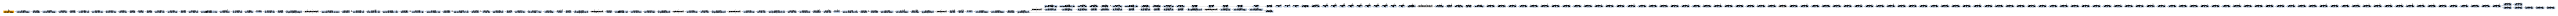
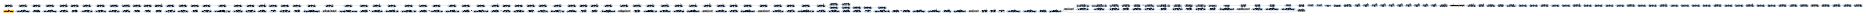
  digraph {
    rankdir=LR
    node [color=lightsteelblue fillcolor=lightsteelblue shape=rectangle style=filled]
    edge [color="#000000"]
    n1 [color=lightgrey fillcolor=orange label="start\npushl $0x70<UINT8>"]
    n2 [label="0x01034cb2\npushl $0x1034fb0<UINT32>"]
    n3 [label="0x01034cb7\ncall 0x0103fbfc"]
    n4 [label="0x0103fbfc\npushl $0x10d4371<UINT32>"]
    n5 [label="0x0103fc01\nmovl %fs:0, %eax"]
    n6 [label="0x0103fc07\npushl %eax"]
    n7 [label="0x0103fc08\nmovl 0x10(%esp), %eax"]
    n8 [label="0x0103fc0c\nmovl %ebp, 0x10(%esp)"]
    n9 [label="0x0103fc10\nleal 0x10(%esp), %ebp"]
    n10 [label="0x0103fc14\nsubl %eax, %esp"]
    n11 [label="0x0103fc16\npushl %ebx"]
    n12 [label="0x0103fc17\npushl %esi"]
    n13 [label="0x0103fc18\npushl %edi"]
    n14 [label="0x0103fc19\nmovl -8(%ebp), %eax"]
    n15 [label="0x0103fc1c\nmovl %esp, -24(%ebp)"]
    n16 [label="0x0103fc1f\npushl %eax"]
    n17 [label="0x0103fc20\nmovl -4(%ebp), %eax"]
    n18 [label="0x0103fc23\nmovl $0xffffffff<UINT32>, -4(%ebp)"]
    n19 [label="0x0103fc2a\nmovl %eax, -8(%ebp)"]
    n20 [label="0x0103fc2d\nleal -16(%ebp), %eax"]
    n21 [label="0x0103fc30\nmovl %eax, %fs:0"]
    n22 [label="0x0103fc36\nret"]
    n23 [label="0x01034cbc\nleal -128(%ebp), %eax"]
    n24 [label="0x01034cbf\npushl %eax"]
    n25 [label="0x01034cc0\ncall GetStartupInfoW@kernel32.dll"]
    n26 [color=lightgrey fillcolor=lightgrey label="GetStartupInfoW@kernel32.dll"]
    n27 [label="0x01034cc6\ncmpw $0x5a4d<UINT16>, 0x01000000"]
    n28 [label="0x01034ccf\njne 0x01034e1a"]
    n29 [label="0x01034cd5\nmovl 0x0100003c, %eax"]
    n30 [label="0x01034cda\nleal 0x1000000(%eax), %eax"]
    n31 [label="0x01034ce0\ncmpl $0x4550<UINT32>, (%eax)"]
    n32 [label="0x01034ce6\njne 0x01034e1a"]
    n33 [label="0x01034cec\nmovzwl 0x18(%eax), %ecx"]
    n34 [label="0x01034cf0\ncmpl $0x10b<UINT32>, %ecx"]
    n35 [label="0x01034cf6\njne 0x01061fa1"]
    n36 [label="0x01034cfc\ncmpl $0xe<UINT8>, 0x74(%eax)"]
    n37 [label="0x01034d00\njbe 0x01034e1a"]
    n38 [label="0x01034d06\nxorl %ecx, %ecx"]
    n39 [label="0x01034d08\ncmpl %ecx, 0xe8(%eax)"]
    n40 [label="0x01034d0e\nsetne %cl"]
    n41 [label="0x01034d11\nmovl %ecx, -28(%ebp)"]
    n42 [label="0x01034d14\nandl $0x0<UINT8>, -4(%ebp)"]
    n43 [label="0x01034d18\npushl $0x2<UINT8>"]
    n44 [label="0x01034d1a\npopl %esi"]
    n45 [label="0x01034d1b\npushl %esi"]
    n46 [label="0x01034d1c\ncall __set_app_type@msvcrt.dll"]
    n47 [color=lightgrey fillcolor=lightgrey label="__set_app_type@msvcrt.dll"]
    n48 [label="0x01034d22\npopl %ecx"]
    n49 [label="0x01034d23\norl $0xffffffff<UINT8>, %edi"]
    n50 [label="0x01034d26\nmovl %edi, 0x0112c7c0"]
    n51 [label="0x01034d2c\nmovl %edi, 0x01116eac"]
    n52 [label="0x01034d32\ncall __p__fmode@msvcrt.dll"]
    n53 [color=lightgrey fillcolor=lightgrey label="__p__fmode@msvcrt.dll"]
    n54 [label="0x01034d38\nmovl 0x0111c49c, %ecx"]
    n55 [label="0x01034d3e\nmovl %ecx, (%eax)"]
    n56 [label="0x01034d40\ncall __p__commode@msvcrt.dll"]
    n57 [color=lightgrey fillcolor=lightgrey label="__p__commode@msvcrt.dll"]
    n58 [label="0x01034d46\nmovl 0x0111c498, %ecx"]
    n59 [label="0x01034d4c\nmovl %ecx, (%eax)"]
    n60 [label="0x01034d4e\nmovl _adjust_fdiv@msvcrt.dll, %eax"]
    n61 [label="0x01034d53\nmovl (%eax), %eax"]
    n62 [label="0x01034d55\nmovl %eax, 0x0112c7bc"]
    n63 [label="0x01034d5a\ncall 0x0100a1e9"]
    n64 [label="0x0100a1e9\nxorl %eax, %eax"]
    n65 [label="0x0100a1eb\nret"]
    n66 [label="0x01034d5f\ncmpl $0x0<UINT8>, 0x01119fa8"]
    n67 [label="0x01034d66\nje 0x01061fc7"]
    n68 [label="0x01034d6c\ncall 0x0104d89f"]
    n69 [label="0x0104d89f\npushl $0x30000<UINT32>"]
    n70 [label="0x0104d8a4\npushl $0x10000<UINT32>"]
    n71 [label="0x0104d8a9\ncall 0x0104d8b6"]
    n72 [label="0x0104d8b6\njmp _controlfp@msvcrt.dll"]
    n73 [color=lightgrey fillcolor=lightgrey label="_controlfp@msvcrt.dll"]
    n74 [label="0x0104d8ae\npopl %ecx"]
    n75 [label="0x0104d8af\npopl %ecx"]
    n76 [label="0x0104d8b0\nret"]
    n77 [label="0x01034d71\npushl $0x1034fac<UINT32>"]
    n78 [label="0x01034d76\npushl $0x1034fa8<UINT32>"]
    n79 [label="0x01034d7b\ncall 0x01034fc1"]
    n80 [label="0x01034fc1\njmp _initterm@msvcrt.dll"]
    n81 [color=lightgrey fillcolor=lightgrey label="_initterm@msvcrt.dll"]
    n82 [label="0x01034d80\nmovl 0x0111c494, %eax"]
    n83 [label="0x01034db6\naddl $0x24<UINT8>, %esp"]
    n84 [label="0x01034d85\nmovl %eax, -36(%ebp)"]
    n85 [label="0x01034db9\nmovl _wcmdln@msvcrt.dll, %eax"]
    n86 [label="0x01034d88\nleal -36(%ebp), %eax"]
    n87 [label="0x01034d8b\npushl %eax"]
    n88 [label="0x01034d8c\npushl 0x0111c490"]
    n89 [label="0x01034d92\nleal -44(%ebp), %eax"]
    n90 [label="0x01034d95\npushl %eax"]
    n91 [label="0x01034d96\nleal -48(%ebp), %eax"]
    n92 [label="0x01034d99\npushl %eax"]
    n93 [label="0x01034d9a\nleal -52(%ebp), %eax"]
    n94 [label="0x01034d9d\npushl %eax"]
    n95 [label="0x01034d9e\ncall __wgetmainargs@msvcrt.dll"]
    n96 [color=lightgrey fillcolor=lightgrey label="__wgetmainargs@msvcrt.dll"]
    n97 [label="0x01034da4\nmovl %eax, -56(%ebp)"]
    n98 [label="0x01034da7\npushl $0x1034fa4<UINT32>"]
    n99 [label="0x01034dac\npushl $0x1034e34<UINT32>"]
    n100 [label="0x01034db1\ncall 0x01034fc1"]
    n101 [label="0x01034dbe\nmovl (%eax), %eax"]
    n102 [label="0x01034dc0\ntestl %eax, %eax"]
    n103 [label="0x01034dc2\nje 0x01061fd8"]
    n104 [label="0x01061fd8\nmovl %edi, -4(%ebp)"]
    n105 [label="0x01061fdb\nmovl $0xff<UINT32>, %eax"]
    n106 [label="0x01061fe0\njmp 0x01062046"]
    n107 [label="0x01062046\ncall 0x01028ce4"]
    n108 [label="0x01028ce4\nmovl -16(%ebp), %ecx"]
    n109 [label="0x01028ce7\nmovl %ecx, %fs:0"]
    n110 [label="0x01028cee\npopl %ecx"]
    n111 [label="0x01028cef\npopl %edi"]
    n112 [label="0x01028cf0\npopl %esi"]
    n113 [label="0x01028cf1\npopl %ebx"]
    n114 [label="0x01028cf2\nleave "]
    n115 [label="0x01028cf3\npushl %ecx"]
    n116 [label="0x01028cf4\nret"]
    n117 [label="0x0106204b\nret"]
    n118 [label="0x7c8000c0\nnop "]
    n119 [label="0x7c8000c1\ncall 0x63d7f9f4"]
    n120 [label="0x63d7f9f4\naddb %al, (%eax)"]
    n121 [label="0x7c839aa8\nint3 "]
    n122 [label="0x7c839aa9\nint3 "]
    n123 [label="0x7c839aaa\nint3 "]
    n124 [label="0x7c839aab\nint3 "]
    n125 [label="0x7c839aac\nint3 "]
    n126 [label="0x7c839aad\nint3 "]
    n127 [label="0x7c839aae\nint3 "]
    n128 [label="0x7c839aaf\nint3 "]
    n129 [label="0x7c839ab0\nint3 "]
    n130 [label="0x7c839ab1\nint3 "]
    n131 [label="0x7c839ab2\njmp 0x7c801e1a"]
    n132 [color=lightgrey fillcolor=lightgrey label="TerminateProcess@kernel32.dll"]
    n133 [label="0x7c9032a8\nmovl %fs:0, %esp"]
    n134 [label="0x7c9032af\npopl %fs:0"]
    n135 [label="0x7c9032b6\nmovl %ebp, %esp"]
    n136 [label="0x7c9032b8\npopl %ebp"]
    n137 [label="0x7c9032b9\nret $0x14<UINT16>"]
    n138 [label="0x00000000\naddb %al, (%eax)"]
    n139 [label="0x00000002\naddb %al, (%eax)"]
    n140 [label="0x00000004\naddb %al, (%eax)"]
    n141 [label="0x00000006\naddb %al, (%eax)"]
    n142 [label="0x00000008\naddb %al, (%eax)"]
    n143 [label="0x0000000a\naddb %al, (%eax)"]
    n144 [label="0x0000000c\naddb %al, (%eax)"]
    n145 [label="0x0000000e\naddb %al, (%eax)"]
    n146 [label="0x00000010\naddb %al, (%eax)"]
    n147 [label="0x00000012\naddb %al, (%eax)"]
    n148 [label="0x00000014\naddb %al, (%eax)"]
    n149 [label="0x00000016\naddb %al, (%eax)"]
    n150 [label="0x00000018\naddb %al, (%eax)"]
    n151 [label="0x0000001a\naddb %al, (%eax)"]
    n152 [label="0x0000001c\naddb %al, (%eax)"]
    n153 [label="0x0000001e\naddb %al, (%eax)"]
    n154 [label="0x00000020\naddb %al, (%eax)"]
    n155 [label="0x00000022\naddb %al, (%eax)"]
    n156 [label="0x00000024\naddb %al, (%eax)"]
    n157 [label="0x00000026\naddb %al, (%eax)"]
    n158 [label="0x00000028\naddb %al, (%eax)"]
    n159 [label="0x0000002a\naddb %al, (%eax)"]
    n160 [label="0x0000002c\naddb %al, (%eax)"]
    n161 [label="0x0000002e\naddb %al, (%eax)"]
    n162 [label="0x00000030\naddb %al, (%eax)"]
    n163 [label="0x00000032\naddb %al, (%eax)"]
    n164 [label="0x00000034\naddb %al, (%eax)"]
    n165 [fillcolor=lightgrey label="0x00000036\naddb %al, (%eax)"]
    n166 [label="0x00000038\naddb %al, (%eax)"]
    n167 [label="0x0000003a\naddb %al, (%eax)"]
    n168 [label="0x0000003c\naddb %al, (%eax)"]
    n169 [label="0x0000003e\naddb %al, (%eax)"]
-   n170 [label="0x00000040\naddb %al, (%eax)"]
    n171 [label="0x00000042\naddb %al, (%eax)"]
    n172 [label="0x00000044\naddb %al, (%eax)"]
    n173 [label="0x00000046\naddb %al, (%eax)"]
    n174 [label="0x00000048\naddb %al, (%eax)"]
    n175 [label="0x0000004a\naddb %al, (%eax)"]
    n176 [label="0x0000004c\naddb %al, (%eax)"]
    n177 [label="0x0000004e\naddb %al, (%eax)"]
    n178 [label="0x00000050\naddb %al, (%eax)"]
    n179 [label="0x00000052\naddb %al, (%eax)"]
    n180 [label="0x00000054\naddb %al, (%eax)"]
    n181 [label="0x00000056\naddb %al, (%eax)"]
    n182 [label="0x00000058\naddb %al, (%eax)"]
    n183 [label="0x0000005a\naddb %al, (%eax)"]
    n184 [label="0x0000005c\naddb %al, (%eax)"]
    n185 [label="0x0000005e\naddb %al, (%eax)"]
    n186 [label="0x00000060\naddb %al, (%eax)"]
    n187 [label="0x00000062\naddb %al, (%eax)"]
    n188 [label="0x00000064\naddb %al, (%eax)"]
    n189 [label="0x00000066\naddb %al, (%eax)"]
    n190 [label="0x00000068\naddb %al, (%eax)"]
    n191 [label="0x0000006a\naddb %al, (%eax)"]
    n192 [label="0x0000006c\naddb %al, (%eax)"]
    n193 [label="0x0000006e\naddb %al, (%eax)"]
    n194 [label="0x00000070\naddb %al, (%eax)"]
    n195 [label="0x00000072\naddb %al, (%eax)"]
    n196 [label="0x00000074\naddb %al, (%eax)"]
    n197 [label="0x00000076\naddb %al, (%eax)"]
    n198 [label="0x00000778\naddb %al, (%eax)"]
    n199 [label="0x0000007a\naddb %al, (%eax)"]
    n200 [label="0x0000007c\naddb %al, (%eax)"]
    n201 [label="0x0000007e\naddb %al, (%eax)"]
    n202 [label="0x00000080\naddb %al, (%eax)"]
    n203 [label="0x00000082\naddb %al, (%eax)"]
    n204 [label="0x00000084\naddb %al, (%eax)"]
    n205 [label="0x00000086\naddb %al, (%eax)"]
    n206 [label="0x00000088\naddb %al, (%eax)"]
    n207 [label="0x0000008a\naddb %al, (%eax)"]
    n208 [label="0x0000008c\naddb %al, (%eax)"]
    n209 [label="0x0000008e\naddb %al, (%eax)"]
    n210 [label="0x00000090\naddb %al, (%eax)"]
    n211 [label="0x00000092\naddb %al, (%eax)"]
    n212 [label="0x00000094\naddb %al, (%eax)"]
    n213 [label="0x00000096\naddb %al, (%eax)"]
    n214 [label="0x00000098\naddb %al, (%eax)"]
    n215 [label="0x0000009a\naddb %al, (%eax)"]
    n216 [label="0x0000009c\naddb %al, (%eax)"]
    n217 [label="0x0000009e\naddb %al, (%eax)"]
    n218 [label="0x000000a0\naddb %al, (%eax)"]
    n219 [label="0x000000a2\naddb %al, (%eax)"]
    n220 [label="0x000000a4\naddb %al, (%eax)"]
    n221 [label="0x000000a6\naddb %al, (%eax)"]
    n222 [label="0x000000a8\naddb %al, (%eax)"]
    n223 [label="0x000000aa\naddb %al, (%eax)"]
    n224 [label="0x000000ac\naddb %al, (%eax)"]
    n225 [label="0x000000ae\naddb %al, (%eax)"]
    n226 [label="0x000000b0\naddb %al, (%eax)"]
    n227 [label="0x000000b2\naddb %al, (%eax)"]
    n228 [label="0x000000b4\naddb %al, (%eax)"]
    n229 [label="0x000000b6\naddb %al, (%eax)"]
    n230 [label="0x000000b8\naddb %al, (%eax)"]
    n231 [label="0x000000ba\naddb %al, (%eax)"]
    n232 [label="0x000000bc\naddb %al, (%eax)"]
    n233 [label="0x000000c0\naddb %al, (%eax)"]
    n234 [label="0x000000be\naddb %al, (%eax)"]
    n235 [label="0x000000c2\naddb %al, (%eax)"]
    n236 [label="0x000000c4\naddb %al, (%eax)"]
    n237 [label="0x000000c6\naddb %al, (%eax)"]
    n238 [label="0x000000c8\naddb %al, (%eax)"]
    n1 -> n2
    n2 -> n3
    n3 -> n4
    n4 -> n5
    n5 -> n6
    n6 -> n7
    n7 -> n8
    n8 -> n9
    n9 -> n10
    n10 -> n11
    n11 -> n12
    n12 -> n13
    n13 -> n14
    n14 -> n15
    n15 -> n16
    n16 -> n17
    n17 -> n18
    n18 -> n19
    n19 -> n20
    n20 -> n21
    n21 -> n22
    n22 -> n23
    n23 -> n24
    n24 -> n25
    n25 -> n26
    n26 -> n27
    n27 -> n28
    n28 -> n29 [label=F]
    n29 -> n30
    n30 -> n31
    n31 -> n32
    n32 -> n33 [label=F]
    n33 -> n34
    n34 -> n35
    n35 -> n36 [label=F]
    n36 -> n37
    n37 -> n38 [label=T]
    n38 -> n39
    n39 -> n40
    n40 -> n41
    n41 -> n42
    n42 -> n43
    n43 -> n44
    n44 -> n45
    n45 -> n46
    n46 -> n47
    n47 -> n48
    n48 -> n49
    n49 -> n50
    n50 -> n51
    n51 -> n52
    n52 -> n53
    n53 -> n54
    n54 -> n55
    n55 -> n56
    n56 -> n57
    n57 -> n58
    n58 -> n59
    n59 -> n60
    n60 -> n61
    n61 -> n62
    n62 -> n63
    n63 -> n64
    n64 -> n65
    n65 -> n66
    n66 -> n67
    n67 -> n68 [label=F]
    n68 -> n69
    n69 -> n70
    n70 -> n71
    n71 -> n72
    n72 -> n73
    n73 -> n74
    n74 -> n75
    n75 -> n76
    n76 -> n77
    n77 -> n78
    n78 -> n79
    n79 -> n80
    n80 -> n81
    n81 -> n82
    n81 -> n83
    n82 -> n84
    n83 -> n85
    n84 -> n86
    n85 -> n101
    n86 -> n87
    n87 -> n88
    n88 -> n89
    n89 -> n90
    n90 -> n91
    n91 -> n92
    n92 -> n93
    n93 -> n94
    n94 -> n95
    n95 -> n96
    n96 -> n97
    n97 -> n98
    n98 -> n99
    n99 -> n100
    n100 -> n80
    n101 -> n102
    n102 -> n103
    n103 -> n104 [label=T]
    n104 -> n105
    n105 -> n106
    n106 -> n107
    n107 -> n108
    n108 -> n109
    n109 -> n110
    n110 -> n111
    n111 -> n112
    n112 -> n113
    n113 -> n114
    n114 -> n115
    n115 -> n116
    n116 -> n117
    n117 -> n118
    n118 -> n119
    n119 -> n120
    n120 -> n121
    n121 -> n122
    n122 -> n123
    n123 -> n124
    n124 -> n125
    n125 -> n126
    n126 -> n127
    n127 -> n128
    n128 -> n129
    n129 -> n130
    n130 -> n131
    n131 -> n132
    n132 -> n133
    n133 -> n134
    n134 -> n135
    n135 -> n136
    n136 -> n137
    n137 -> n138
    n138 -> n139
    n139 -> n140
    n140 -> n141
    n141 -> n142
    n142 -> n143
    n143 -> n144
    n144 -> n145
    n145 -> n146
    n146 -> n147
    n147 -> n148
    n148 -> n149
    n149 -> n150
    n150 -> n151
    n151 -> n152
    n152 -> n153
    n153 -> n154
    n154 -> n155
    n155 -> n156
    n156 -> n157
    n157 -> n158
    n158 -> n159
    n159 -> n160
    n160 -> n161
    n161 -> n162
    n162 -> n163
    n163 -> n164
    n164 -> n165
    n165 -> n166
    n166 -> n167
    n167 -> n168
    n168 -> n169
-   n169 -> n170
-   n170 -> n171
    n171 -> n172
    n172 -> n173
    n173 -> n174
    n174 -> n175
    n175 -> n176
    n176 -> n177
    n177 -> n178
    n178 -> n179
    n179 -> n180
    n180 -> n181
    n181 -> n182
    n182 -> n183
    n183 -> n184
    n184 -> n185
    n185 -> n186
    n186 -> n187
    n187 -> n188
    n188 -> n189
    n189 -> n190
    n190 -> n191
    n191 -> n192
    n192 -> n193
    n193 -> n194
    n194 -> n195
    n195 -> n196
    n196 -> n197
    n197 -> n198
    n198 -> n199
    n199 -> n200
    n200 -> n201
    n201 -> n202
    n202 -> n203
    n203 -> n204
    n204 -> n205
    n205 -> n206
    n206 -> n207
    n207 -> n208
    n208 -> n209
    n209 -> n210
    n210 -> n211
    n211 -> n212
    n212 -> n213
    n213 -> n214
    n214 -> n215
    n215 -> n216
    n216 -> n217
    n217 -> n218
    n218 -> n219
    n219 -> n220
    n220 -> n221
    n221 -> n222
    n222 -> n223
    n223 -> n224
    n224 -> n225
    n225 -> n226
    n226 -> n227
    n227 -> n228
    n228 -> n229
    n229 -> n230
    n230 -> n231
    n231 -> n232
    n231 -> n233
    n232 -> n234
    n233 -> n235
    n235 -> n236
    n236 -> n237
    n237 -> n238
  }
